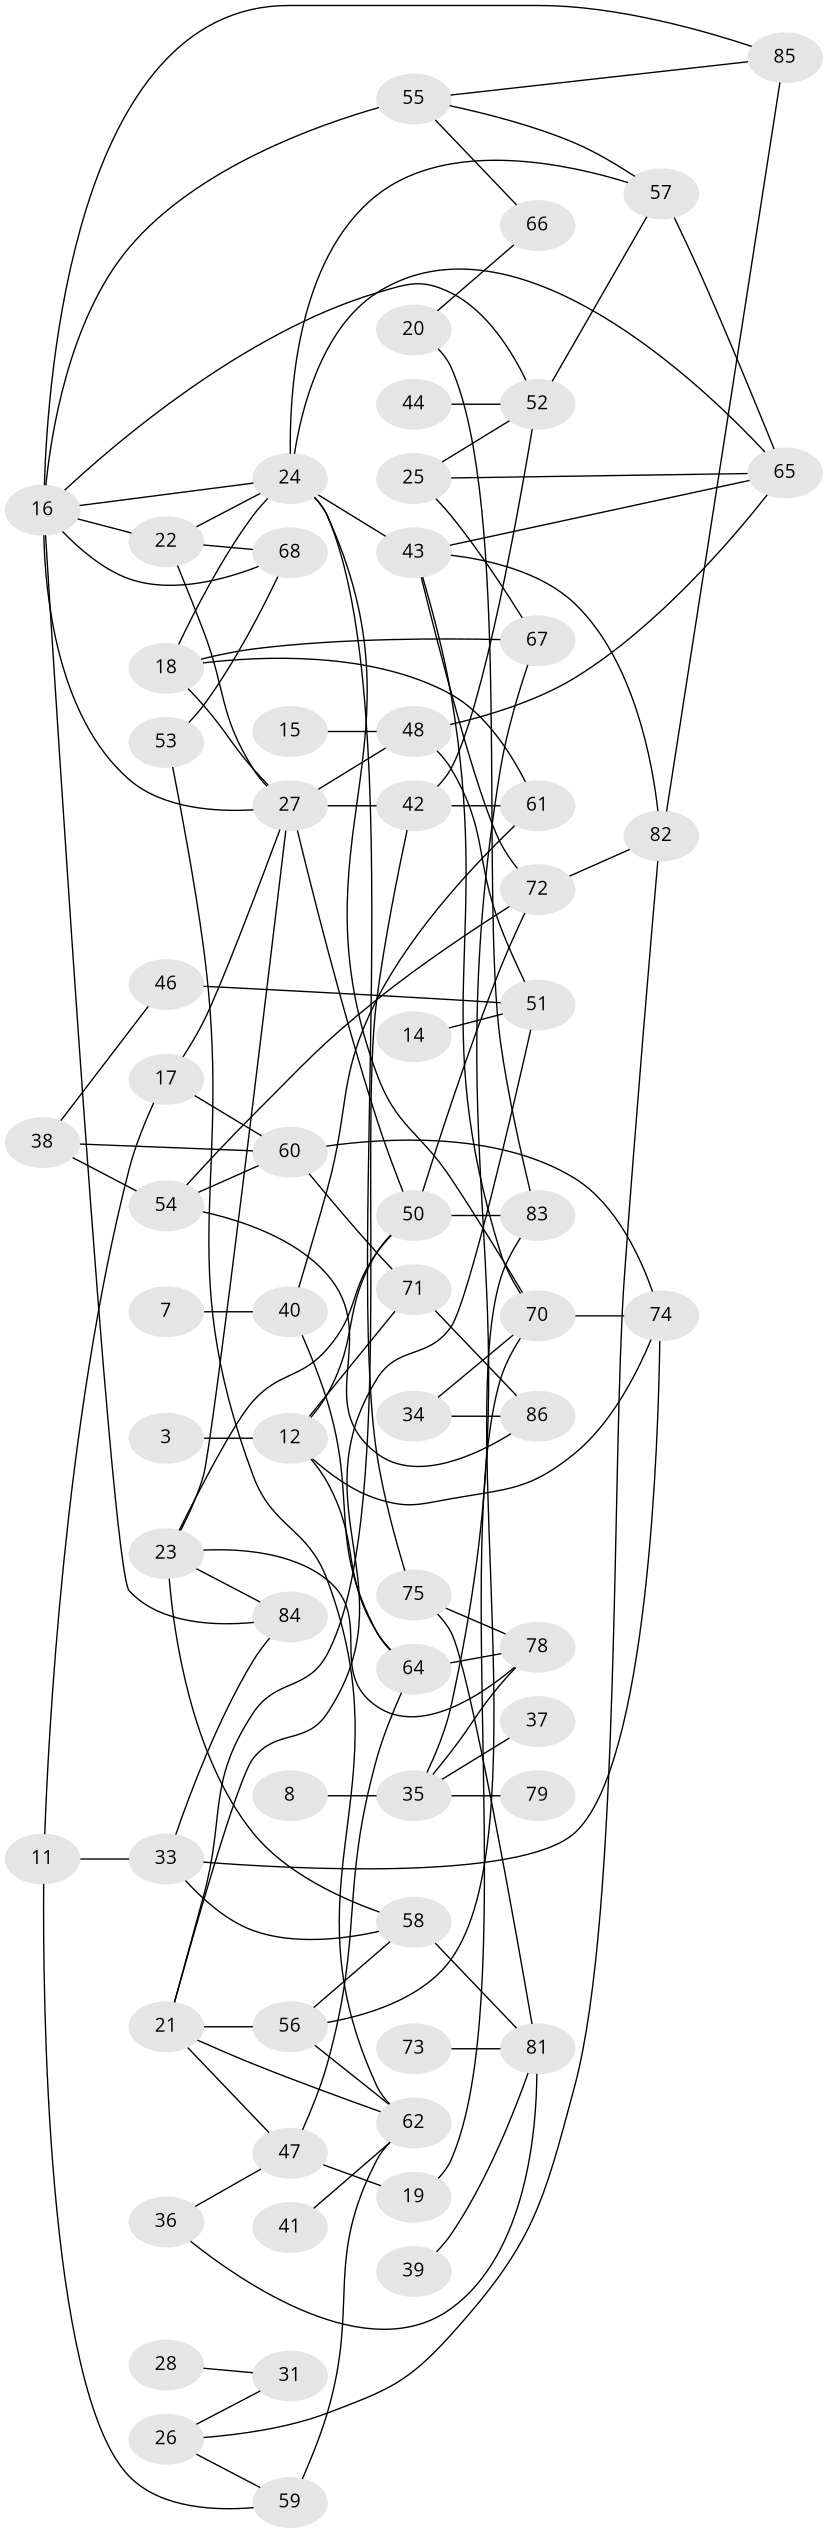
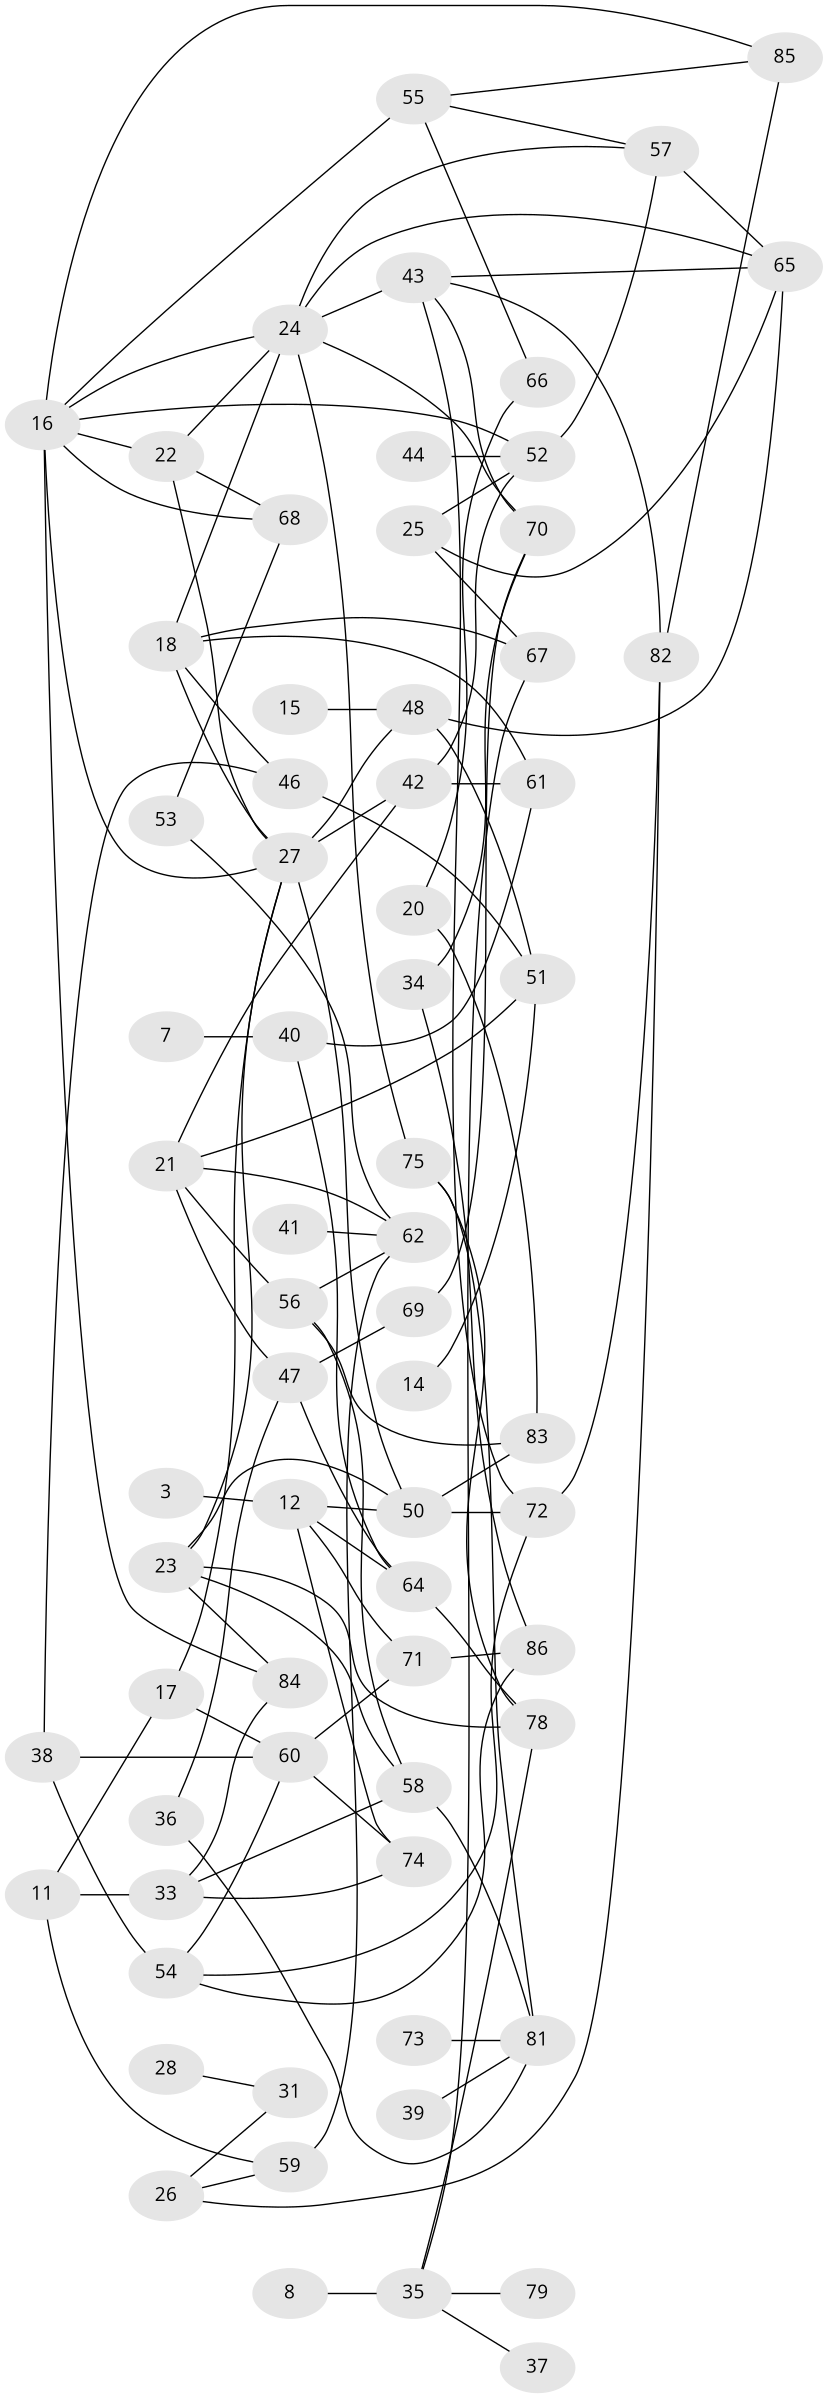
  graph {
    fontname="Open Sans"
    rankdir=LR
    node [color=gray90 fontname="Open Sans" style=filled]
    edge [fontname="Open Sans" weight=1.0]
    3
    12
    50
    64
    71
    74
    16
    22
    24
    27
    52
    55
    68
    84
    85
    7
    40
    61
    8
    35
    67
    78
    37
    79
    11
    17
    33
    59
    60
    58
    62
    83
    72
    86
    14
    51
    15
    48
    65
    43
    57
    70
    75
    42
    66
    18
    46
    20
    21
    47
    56
-   69 [label=19]
+   69
    23
    81
    82
    25
    26
    31
    28
    34
    36
    38
    54
    39
    41
    44
    53
    73
    3 -- 12
    12 -- 50 [weight=2.0]
    12 -- 64
    12 -- 71
    12 -- 74
    50 -- 83
    50 -- 72
    64 -- 78
    71 -- 86
    16 -- 22
    16 -- 24
    16 -- 27
    16 -- 52
    16 -- 55
    16 -- 68
    16 -- 84
    16 -- 85
    22 -- 24
    22 -- 27
    22 -- 68
    24 -- 65
    24 -- 43
    24 -- 57
    24 -- 70
    24 -- 75
    27 -- 50
    27 -- 48
    27 -- 42
    52 -- 57
    55 -- 85
    55 -- 57
    55 -- 66
    7 -- 40
    40 -- 64
    40 -- 61
    8 -- 35
    35 -- 67
    35 -- 78
    35 -- 37
    35 -- 79
    11 -- 17
    11 -- 33
    11 -- 59
    17 -- 27
    17 -- 60
    33 -- 74
    33 -- 84
    33 -- 58
    59 -- 62
    60 -- 71
    60 -- 74
    58 -- 81
    72 -- 82
    14 -- 51
    15 -- 48
    48 -- 51
    48 -- 65
    43 -- 72
    43 -- 65
    43 -- 70 [weight=2.0]
    43 -- 82
    57 -- 65
-   70 -- 74 [weight=2.0]
    75 -- 78
    75 -- 81
    42 -- 52
    42 -- 61
    18 -- 24
    18 -- 27
    18 -- 61
    18 -- 67
+   18 -- 46
    46 -- 51
    20 -- 83
    20 -- 66
    21 -- 62
    21 -- 51
    21 -- 42
    21 -- 47
    21 -- 56
    47 -- 64
    47 -- 69
    56 -- 58
    56 -- 62
    56 -- 83
    69 -- 70
    23 -- 50
    23 -- 27
    23 -- 84 [weight=2.0]
    23 -- 78
    23 -- 58
    82 -- 85
    25 -- 52
    25 -- 67
    25 -- 65
    26 -- 59
    26 -- 82
    26 -- 31
    28 -- 31
    34 -- 86
    34 -- 70
    36 -- 47
    36 -- 81
    38 -- 60
    38 -- 46
    38 -- 54
    54 -- 60
    54 -- 72
    54 -- 86
    39 -- 81
    41 -- 62
    44 -- 52
    53 -- 68
    53 -- 62
    73 -- 81
  }
